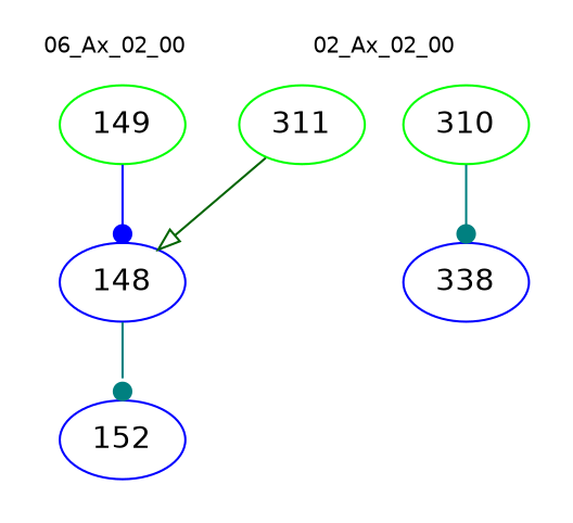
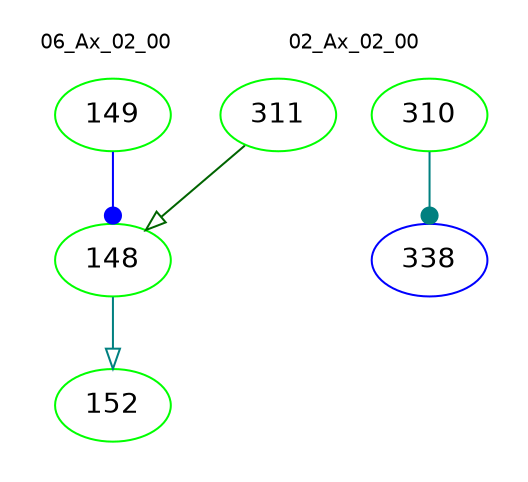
  digraph {
    fontname="DejaVu Sans"
    node [color=green fontname="DejaVu Sans"]
    edge [arrowhead=dot color=teal fontname="DejaVu Sans"]
    n1 [label=149]
-   n2 [color=blue label=148]
-   n3 [color=blue label=152]
+   n2 [label=148]
+   n3 [label=152]
    n4 [label=311]
    n5 [label=310]
    n6 [color=blue label=338]
    subgraph cluster_1 {
      color=white
      fontsize=10
      label="06_Ax_02_00"
      n1
      n2
      n3
    }
    subgraph cluster_2 {
      color=white
      fontsize=10
      label="02_Ax_02_00"
      n4
      n5
      n6
    }
    n1 -> n2 [color=blue]
-   n2 -> n3
+   n2 -> n3 [arrowhead=onormal]
    n4 -> n2 [arrowhead=onormal color=darkgreen]
    n5 -> n6
  }
